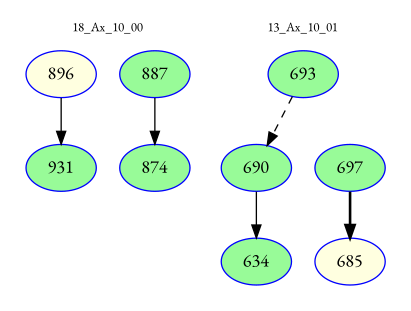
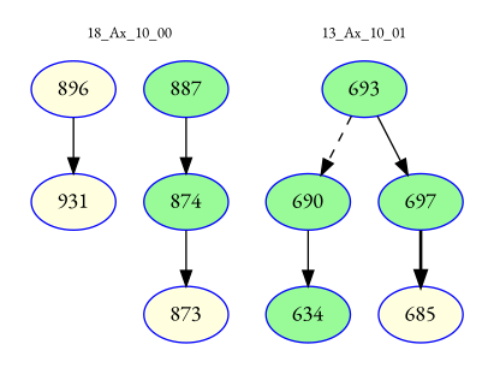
  digraph {
    fontname="EB Garamond"
    node [color=blue fillcolor=palegreen fontname="EB Garamond" style=filled]
    edge [color=black fontname="EB Garamond" style=solid]
    n1 [label=887]
    n2 [label=874]
    n3 [fillcolor=lightyellow label=896]
-   n5 [label=931]
+   n4 [fillcolor=lightyellow label=873]
+   n5 [fillcolor=lightyellow label=931]
    n6 [label=693]
    n7 [label=690]
    n8 [label=697]
    n9 [label=634]
    n10 [fillcolor=lightyellow label=685]
    subgraph cluster_1 {
      color=white
      fontsize=10
      label="18_Ax_10_00"
      n1
      n2
      n3
+     n4
      n5
    }
    subgraph cluster_2 {
      color=white
      fontsize=10
      label="13_Ax_10_01"
      n6
      n7
      n8
      n9
      n10
    }
    n1 -> n2
+   n2 -> n4
    n3 -> n5
    n6 -> n7 [style=dashed]
+   n6 -> n8
    n7 -> n9
    n8 -> n10 [style=bold]
  }
